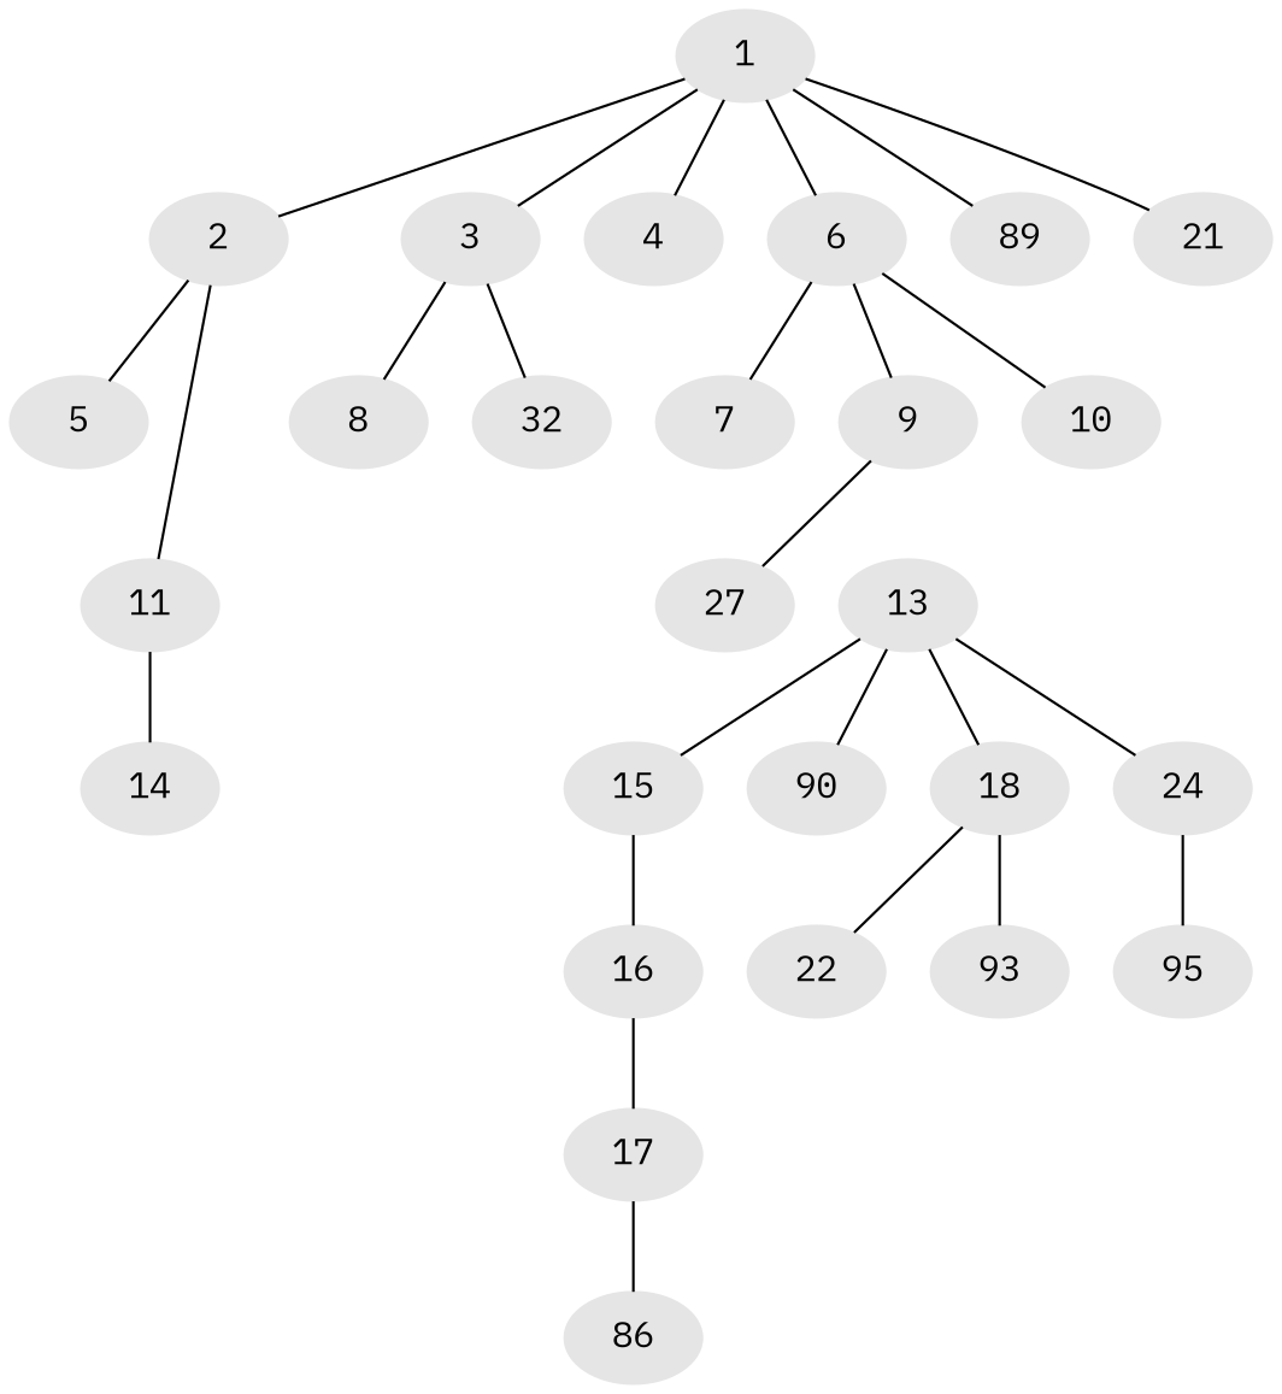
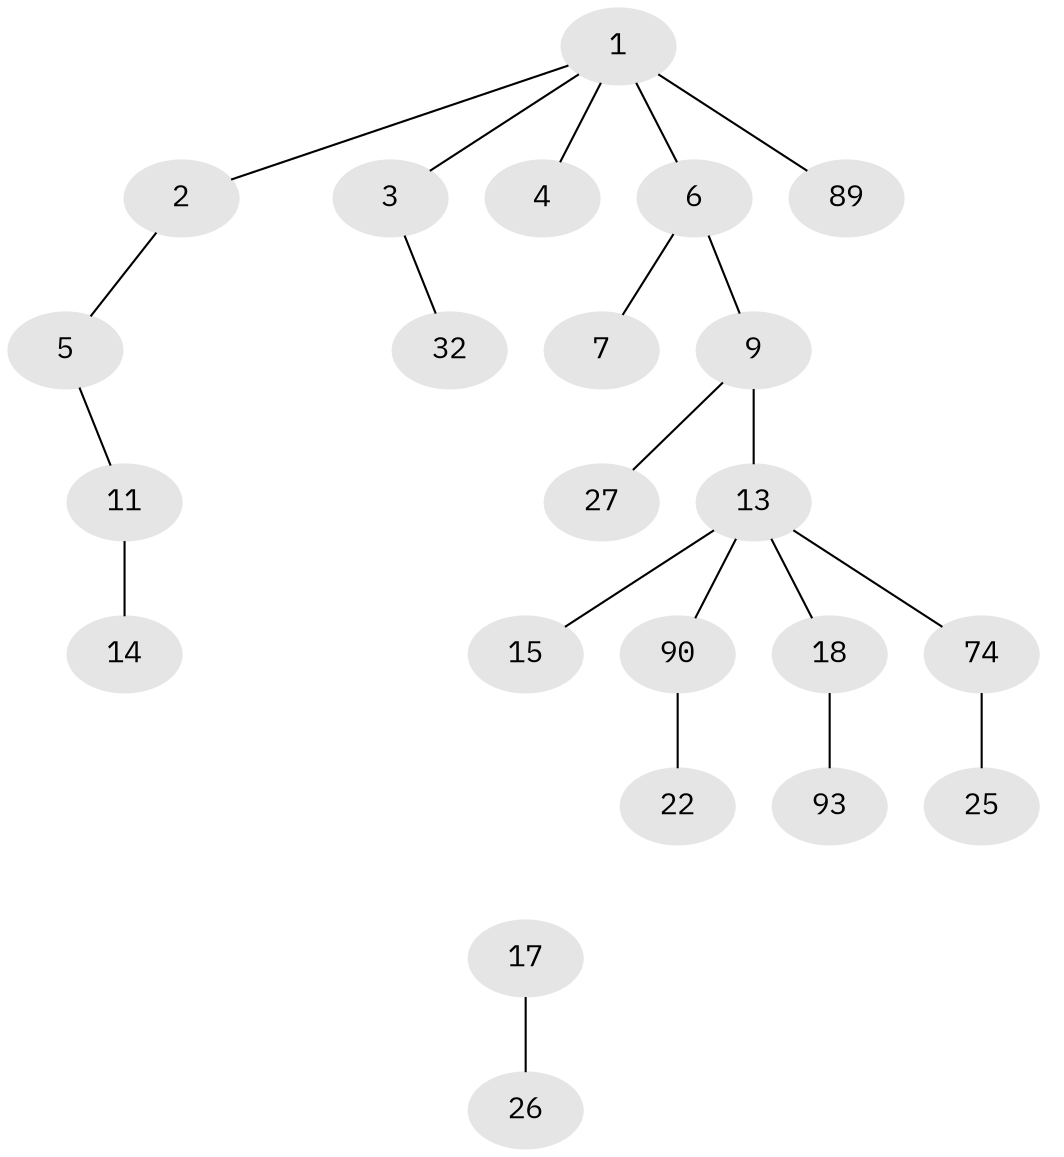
  graph {
    fontname="IBM Plex Mono"
    node [color=gray90 fontname="IBM Plex Mono" style=filled]
    edge [fontname="IBM Plex Mono" weight=1.0]
    1
    2
    3
    4
    6
    n6 [label=89]
-   21
    5
-   8
    n10 [label=32]
    7
    9
-   10
    11
    14
    27
    13
    15
    18
    n20 [label=90]
-   24
-   16
+   24 [label=74]
    22
    n24 [label=93]
-   25 [label=95]
+   25
    17
-   26 [label=86]
+   26
    1 -- 2
    1 -- 3
    1 -- 4
    1 -- 6
    1 -- n6
-   1 -- 21
    2 -- 5
-   3 -- 8
    3 -- n10
    6 -- 7
    6 -- 9
-   6 -- 10
-   2 -- 11
+   5 -- 11
    9 -- 27
+   9 -- 13 [weight=4.0]
    11 -- 14 [weight=2.0]
    13 -- 15
    13 -- 18
    13 -- n20
    13 -- 24
-   15 -- 16 [weight=2.0]
-   18 -- 22
+   n20 -- 22
    18 -- n24
    24 -- 25
-   16 -- 17
    17 -- 26
  }
